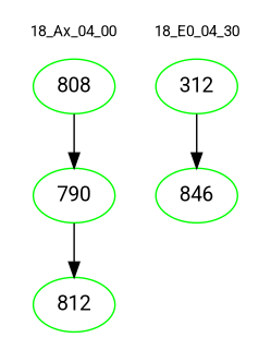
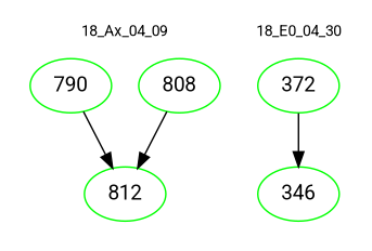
  digraph {
    fontname=Roboto
    node [color=green fontname=Roboto]
    edge [color=black fontname=Roboto]
    n1 [label=808]
    n2 [label=790]
    n3 [label=812]
-   n4 [label=312]
-   n5 [label=846]
+   n4 [label=372]
+   n5 [label=346]
    subgraph cluster_1 {
      color=white
      fontsize=10
-     label="18_Ax_04_00"
+     label="18_Ax_04_09"
      n1
      n2
      n3
    }
    subgraph cluster_2 {
      color=white
      fontsize=10
      label="18_E0_04_30"
      n4
      n5
    }
-   n1 -> n2
+   n1 -> n3
    n2 -> n3
    n4 -> n5
  }
